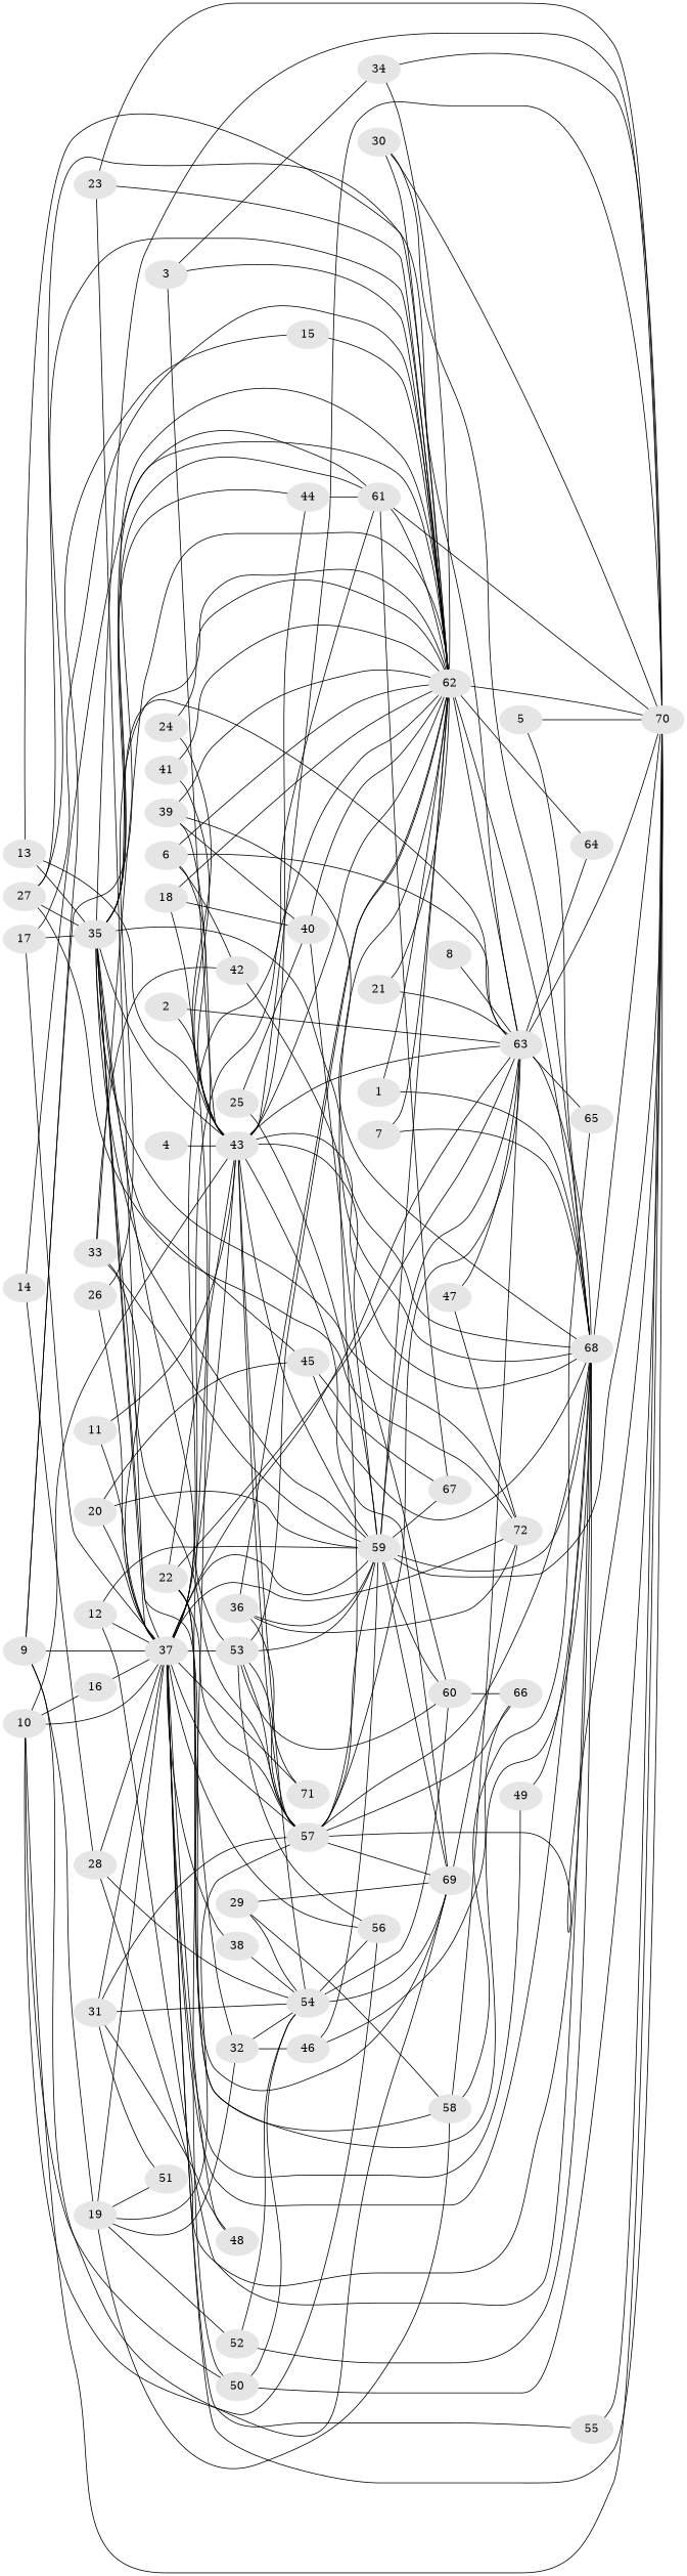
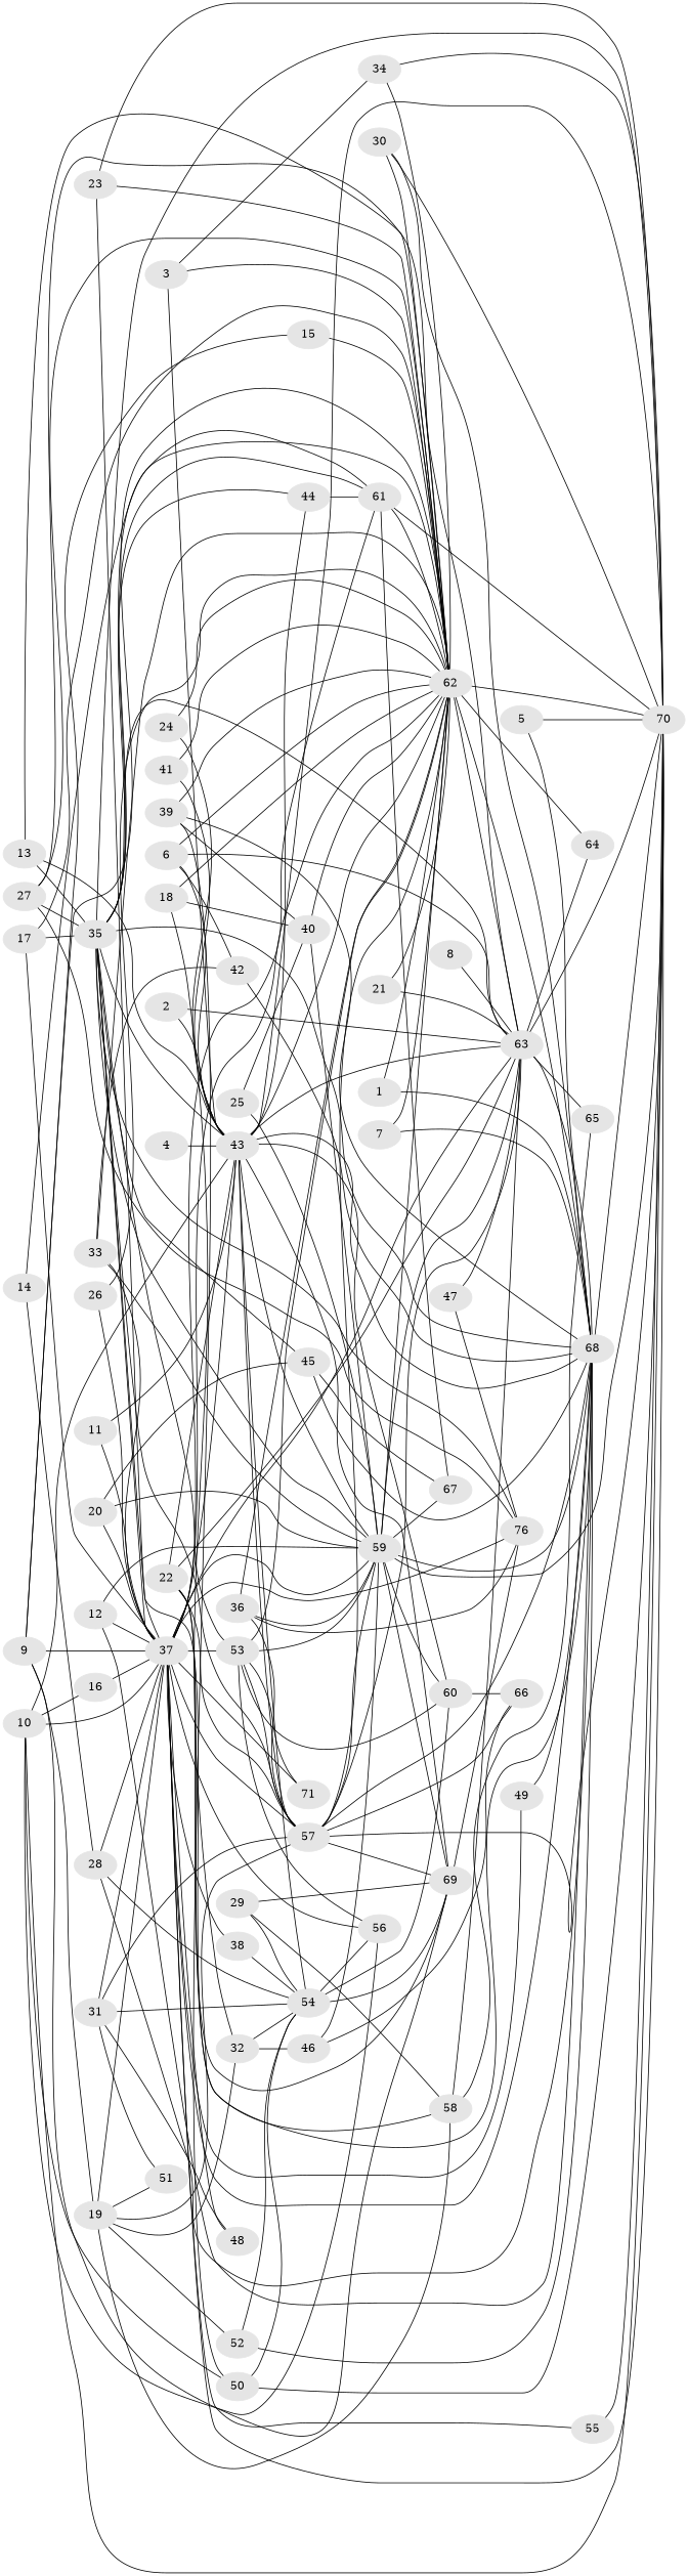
  graph {
    rankdir=LR
    node [color=gray90 style=filled]
    edge [weight=1.0]
    1
    62
    68
    63
    70
    64
    2
    43
    69
    59
    57
    54
    44
    60
    65
    3
    34
    4
    5
    6
    42
    7
    8
    9
    15
    19
    37
    32
    51
    52
    58
    56
    61
-   72
+   72 [label=76]
    48
    53
    38
    49
    55
    71
    10
    16
    50
    11
    12
    67
    13
    35
    45
    14
    28
    17
    18
    40
    46
    66
    20
    21
    22
    23
    24
    25
    26
    27
    29
    30
    31
    33
    36
    39
    41
    47
    1 -- 62
    1 -- 68
    62 -- 68
    62 -- 63
    62 -- 70 [weight=2.0]
    62 -- 64
    68 -- 70 [weight=2.0]
    63 -- 68
    63 -- 70
    63 -- 64
    63 -- 65
    2 -- 63
    2 -- 43
    43 -- 62 [weight=2.0]
    43 -- 68 [weight=2.0]
    43 -- 63 [weight=2.0]
    43 -- 70 [weight=2.0]
    43 -- 69
    43 -- 59 [weight=3.0]
    43 -- 57 [weight=2.0]
    43 -- 54
    43 -- 44
    43 -- 60 [weight=3.0]
    69 -- 72
    59 -- 62
    59 -- 68
    59 -- 63
    59 -- 70
    59 -- 69
    59 -- 60
    59 -- 67
    57 -- 62
    57 -- 68
    57 -- 63
    57 -- 70 [weight=2.0]
    57 -- 69
    57 -- 59
    57 -- 66
    54 -- 69
    54 -- 60
    54 -- 56
    44 -- 61
    60 -- 66
    3 -- 62
    3 -- 43
    3 -- 34
    34 -- 62
    34 -- 70
    4 -- 43
    5 -- 68
    5 -- 70
    6 -- 62
    6 -- 63
    6 -- 43
    6 -- 42
    42 -- 68
    7 -- 62
    7 -- 68
    8 -- 63
    9 -- 62
    9 -- 69
    9 -- 15
    9 -- 19
    9 -- 37 [weight=2.0]
    15 -- 62
    19 -- 57
    19 -- 37
    19 -- 32
    19 -- 51
    19 -- 52
    19 -- 58
    37 -- 62 [weight=2.0]
    37 -- 68
    37 -- 63 [weight=2.0]
    37 -- 70
    37 -- 43 [weight=2.0]
    37 -- 59
    37 -- 57
    37 -- 56
    37 -- 61 [weight=2.0]
    37 -- 72
    37 -- 48
    37 -- 53
    37 -- 38
    37 -- 49
    37 -- 55
    37 -- 71
    32 -- 54
    32 -- 46
    52 -- 68
    52 -- 54
    58 -- 63 [weight=2.0]
    58 -- 65
    61 -- 62
    61 -- 70 [weight=2.0]
    61 -- 67
    53 -- 62
    53 -- 59
    53 -- 57
    53 -- 60
    53 -- 56
    53 -- 71
    38 -- 54
    49 -- 68
    55 -- 70
    10 -- 70
    10 -- 43 [weight=2.0]
    10 -- 37
    10 -- 56
    10 -- 16
    10 -- 50
    16 -- 37
    50 -- 70
    50 -- 54
    11 -- 43
    11 -- 37
    12 -- 68
    12 -- 59
    12 -- 37
    13 -- 62
    13 -- 43
    13 -- 35
    35 -- 62 [weight=2.0]
    35 -- 68 [weight=3.0]
    35 -- 63
    35 -- 70
    35 -- 43 [weight=2.0]
    35 -- 59
    35 -- 57
    35 -- 44
    35 -- 37
    35 -- 58
    35 -- 61
    35 -- 72
    35 -- 53
    35 -- 45
    45 -- 68
    45 -- 67
    14 -- 61
    14 -- 28
    28 -- 68
    28 -- 54
    28 -- 37
    17 -- 62
    17 -- 37
    17 -- 35
    18 -- 62
    18 -- 32
    18 -- 40
    40 -- 62 [weight=2.0]
    40 -- 59
    46 -- 59
    46 -- 66
    20 -- 59
    20 -- 37
    20 -- 45
    21 -- 62
    21 -- 63
    22 -- 68
    22 -- 63
    22 -- 43
    22 -- 69
    22 -- 57
    23 -- 62
    23 -- 70
    23 -- 37
    24 -- 62
    24 -- 43
    25 -- 59
    25 -- 40
    26 -- 62
    26 -- 37
    27 -- 62
    27 -- 63
    27 -- 72
    27 -- 35
    29 -- 69
    29 -- 54
    29 -- 58
    30 -- 62
    30 -- 68
    30 -- 70
    31 -- 57
    31 -- 54
    31 -- 37
    31 -- 51
    31 -- 48
    33 -- 62
    33 -- 59
    33 -- 42
    33 -- 37
    36 -- 62
    36 -- 59
    36 -- 57
    36 -- 72
    39 -- 62
    39 -- 68
    39 -- 50
    39 -- 40
    41 -- 62
    41 -- 43
    47 -- 63
    47 -- 72
  }
